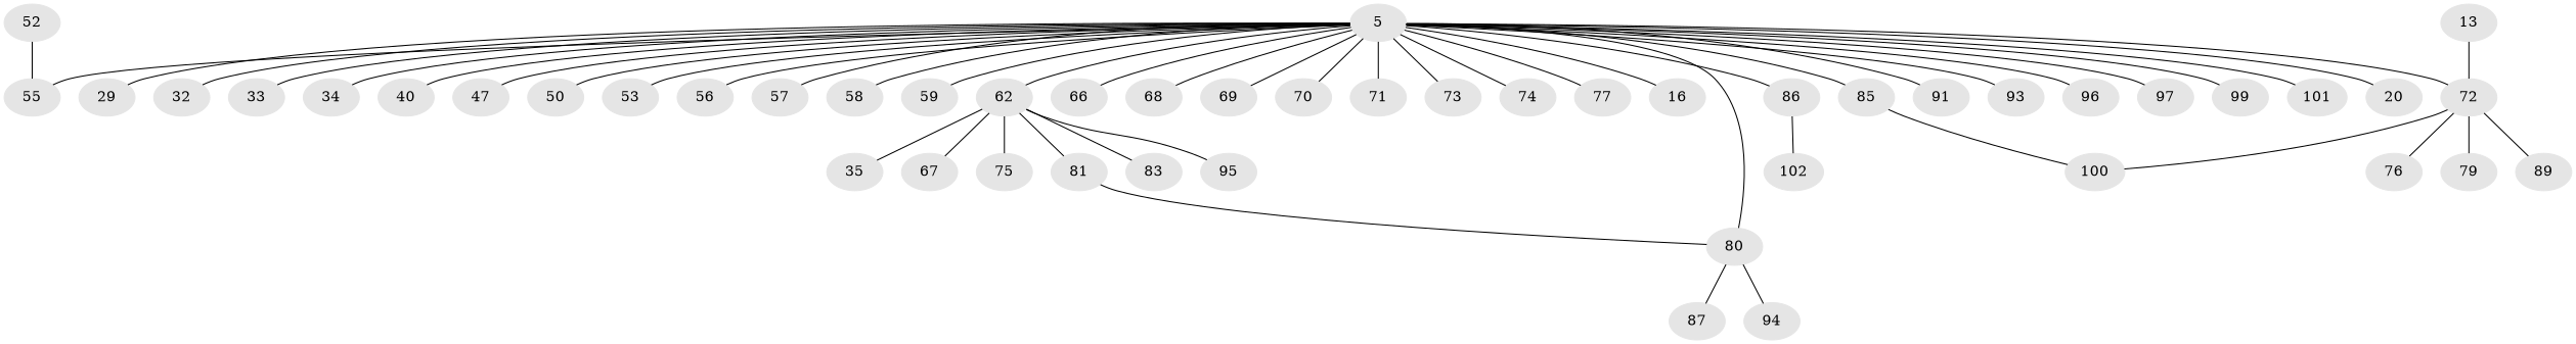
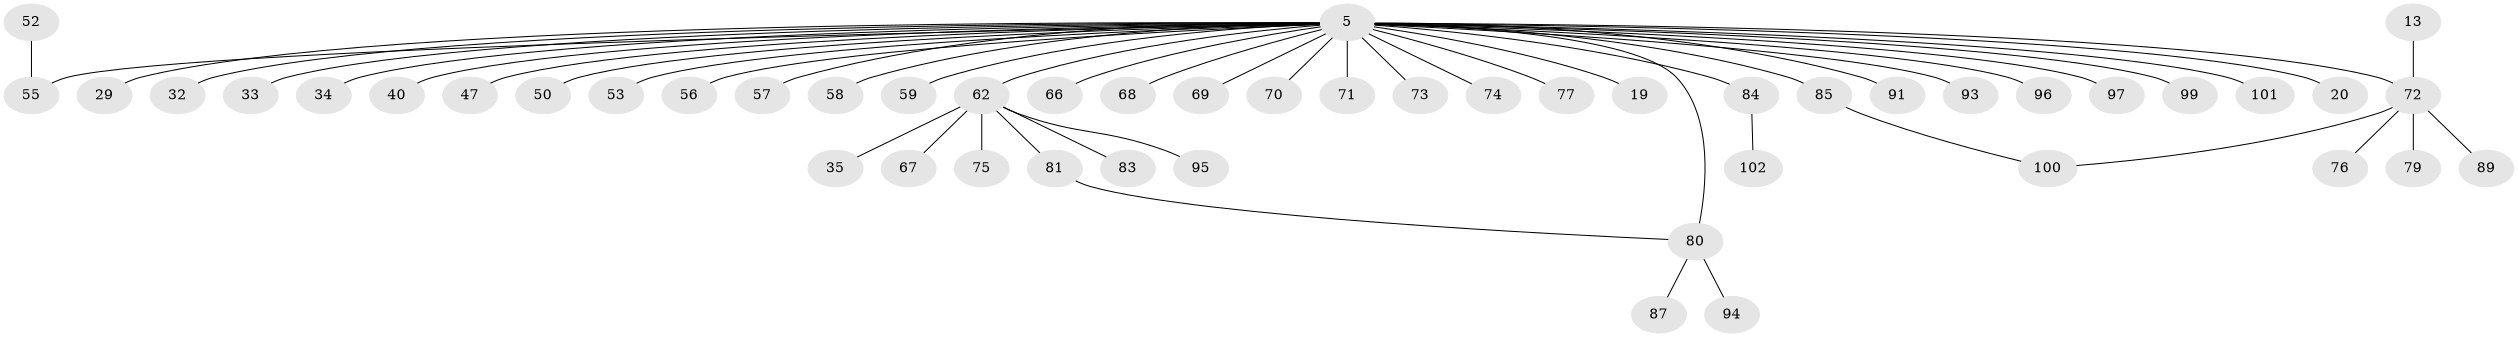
  graph {
    node [color=gray90 style=filled]
    5 [super="+2+4"]
-   16
+   16 [label=19]
    20
    29 [super="+12"]
    32
    33
    34
    40 [super="+30"]
    n9 [label=47]
    50
    53
    55 [super="+48"]
    56 [super="+39+51"]
    57
    58
    59
    62 [super="+60+23"]
    66 [super="+7"]
    68
    69
    70 [super="+36"]
    71
    72 [super="+18+47+64+35"]
    73
    74
    77 [super="+44"]
    80 [super="+63"]
    85 [super="+49"]
-   86 [super="+61"]
+   86 [super="+61" label=84]
    91
    93 [super="+26"]
    96
    97 [super="+28"]
    99
    101 [super="+45+78"]
    n36 [label=35]
    67
    75 [super="+38"]
    81
    83 [super="+43"]
    95
    76
    79
    89
    100 [super="+88"]
    87
    94
    102 [super="+92"]
    13
    52
    5 -- 16
    5 -- 20 [weight=2]
    5 -- 29
    5 -- 32
    5 -- 33
    5 -- 34
    5 -- 40
    5 -- n9
    5 -- 50
    5 -- 53
    5 -- 55 [weight=2]
    5 -- 56
    5 -- 57
    5 -- 58
    5 -- 59
    5 -- 62 [weight=5]
    5 -- 66
    5 -- 68
    5 -- 69
    5 -- 70
    5 -- 71
    5 -- 72 [weight=4]
    5 -- 73
    5 -- 74
    5 -- 77
    5 -- 80 [weight=3]
    5 -- 85 [weight=2]
    5 -- 86 [weight=2]
    5 -- 91
    5 -- 93
    5 -- 96
    5 -- 97
    5 -- 99
    5 -- 101
    62 -- n36
    62 -- 67
    62 -- 75
    62 -- 81
    62 -- 83
    62 -- 95
    72 -- 76
    72 -- 79
    72 -- 89
    72 -- 100
    80 -- 87
    80 -- 94
    85 -- 100
    86 -- 102
    81 -- 80
    13 -- 72
    52 -- 55
  }
